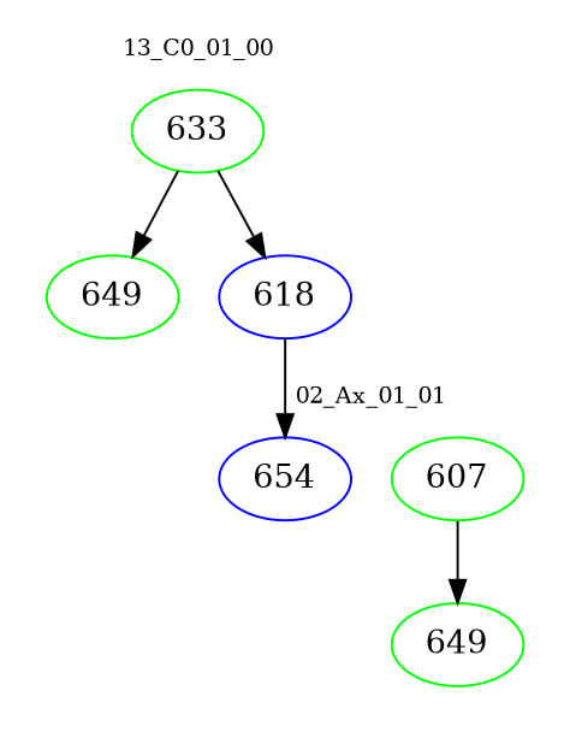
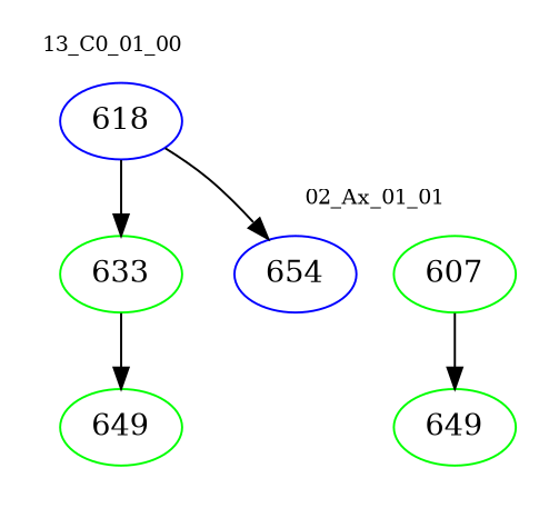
  digraph {
    node [color=green]
    edge [color=black]
    n1 [label=607]
    n2 [label=649]
    n3 [color=blue label=654]
    n4 [label=633]
    n5 [label=649]
    n6 [color=blue label=618]
    subgraph cluster_1 {
      color=white
      fontsize=10
      label="02_Ax_01_01"
      n1
      n2
      n3
    }
    subgraph cluster_2 {
      color=white
      fontsize=10
      label="13_C0_01_00"
      n4
      n5
      n6
    }
    n1 -> n2
    n4 -> n5
-   n4 -> n6
+   n6 -> n4
    n6 -> n3
  }
